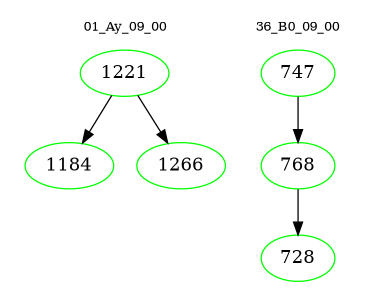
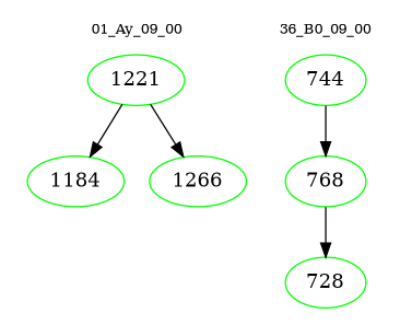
  digraph {
    node [color=green]
    edge [color=black]
    n1 [label=1221]
    n2 [label=1184]
    n3 [label=1266]
-   n4 [label=747]
+   n4 [label=744]
    n5 [label=728]
    n6 [label=768]
    subgraph cluster_1 {
      color=white
      fontsize=10
      label="01_Ay_09_00"
      n1
      n2
      n3
    }
    subgraph cluster_2 {
      color=white
      fontsize=10
      label="36_B0_09_00"
      n4
      n5
      n6
    }
    n1 -> n2
    n1 -> n3
    n4 -> n6
    n6 -> n5
  }
